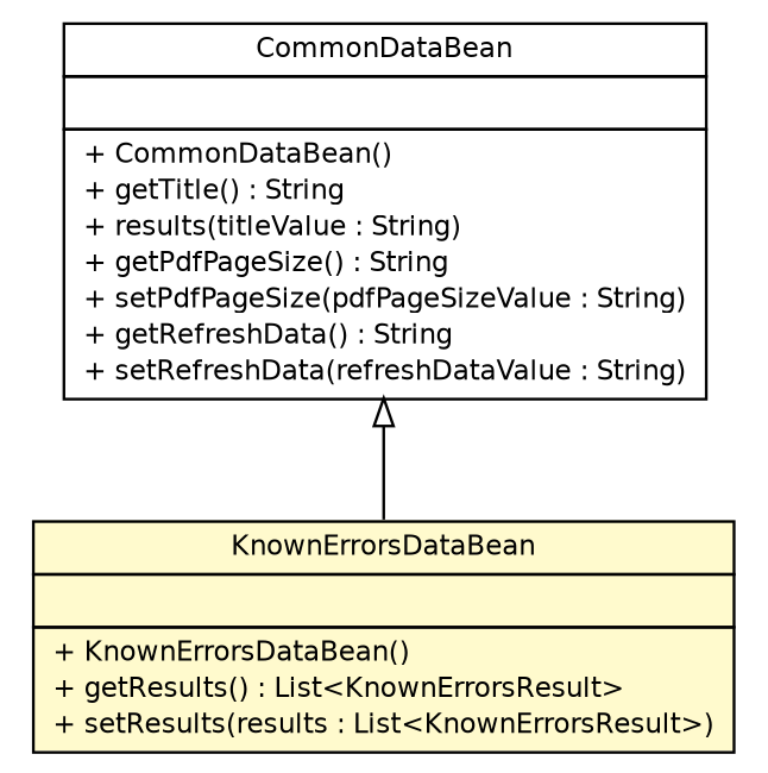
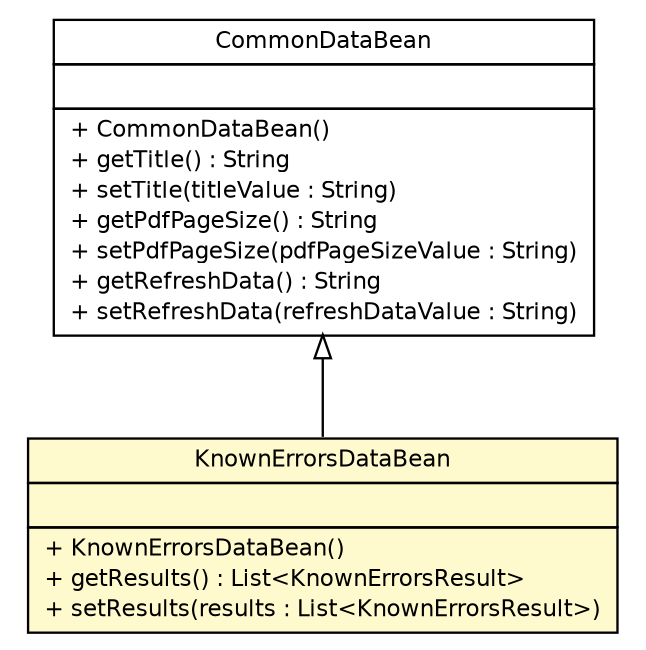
  digraph {
    nodesep=0.25
    ranksep=0.5
    node [fontcolor=black fontname=Helvetica fontsize=10.0 shape=plaintext]
    n1 [label=<<table title="com.github.mkolisnyk.cucumber.reporting.types.beans.KnownErrorsDataBean" border="0" cellborder="1" cellspacing="0" cellpadding="2" port="p" bgcolor="lemonChiffon" href="./KnownErrorsDataBean.html"> 		<tr><td><table border="0" cellspacing="0" cellpadding="1"> <tr><td align="center" balign="center"> KnownErrorsDataBean </td></tr> 		</table></td></tr> 		<tr><td><table border="0" cellspacing="0" cellpadding="1"> <tr><td align="left" balign="left">  </td></tr> 		</table></td></tr> 		<tr><td><table border="0" cellspacing="0" cellpadding="1"> <tr><td align="left" balign="left"> + KnownErrorsDataBean() </td></tr> <tr><td align="left" balign="left"> + getResults() : List&lt;KnownErrorsResult&gt; </td></tr> <tr><td align="left" balign="left"> + setResults(results : List&lt;KnownErrorsResult&gt;) </td></tr> 		</table></td></tr> 		</table>>]
-   n2 [label=<<table title="com.github.mkolisnyk.cucumber.reporting.types.beans.CommonDataBean" border="0" cellborder="1" cellspacing="0" cellpadding="2" port="p" href="./CommonDataBean.html"> 		<tr><td><table border="0" cellspacing="0" cellpadding="1"> <tr><td align="center" balign="center"> CommonDataBean </td></tr> 		</table></td></tr> 		<tr><td><table border="0" cellspacing="0" cellpadding="1"> <tr><td align="left" balign="left">  </td></tr> 		</table></td></tr> 		<tr><td><table border="0" cellspacing="0" cellpadding="1"> <tr><td align="left" balign="left"> + CommonDataBean() </td></tr> <tr><td align="left" balign="left"> + getTitle() : String </td></tr> <tr><td align="left" balign="left"> + results(titleValue : String) </td></tr> <tr><td align="left" balign="left"> + getPdfPageSize() : String </td></tr> <tr><td align="left" balign="left"> + setPdfPageSize(pdfPageSizeValue : String) </td></tr> <tr><td align="left" balign="left"> + getRefreshData() : String </td></tr> <tr><td align="left" balign="left"> + setRefreshData(refreshDataValue : String) </td></tr> 		</table></td></tr> 		</table>>]
+   n2 [label=<<table title="com.github.mkolisnyk.cucumber.reporting.types.beans.CommonDataBean" border="0" cellborder="1" cellspacing="0" cellpadding="2" port="p" href="./CommonDataBean.html"> 		<tr><td><table border="0" cellspacing="0" cellpadding="1"> <tr><td align="center" balign="center"> CommonDataBean </td></tr> 		</table></td></tr> 		<tr><td><table border="0" cellspacing="0" cellpadding="1"> <tr><td align="left" balign="left">  </td></tr> 		</table></td></tr> 		<tr><td><table border="0" cellspacing="0" cellpadding="1"> <tr><td align="left" balign="left"> + CommonDataBean() </td></tr> <tr><td align="left" balign="left"> + getTitle() : String </td></tr> <tr><td align="left" balign="left"> + setTitle(titleValue : String) </td></tr> <tr><td align="left" balign="left"> + getPdfPageSize() : String </td></tr> <tr><td align="left" balign="left"> + setPdfPageSize(pdfPageSizeValue : String) </td></tr> <tr><td align="left" balign="left"> + getRefreshData() : String </td></tr> <tr><td align="left" balign="left"> + setRefreshData(refreshDataValue : String) </td></tr> 		</table></td></tr> 		</table>>]
    n2 -> n1 [arrowtail=empty dir=back fontname=Helvetica fontsize=10 headport=p labelfontname=Helvetica labelfontsize=10 tailport=p]
  }
